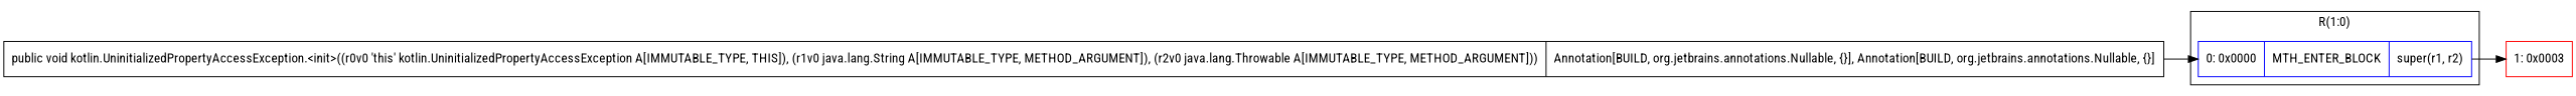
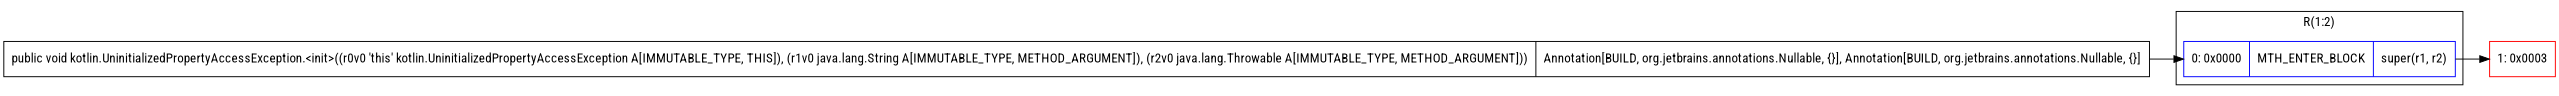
  digraph {
    rankdir=LR
    fontname="Roboto Condensed"
    node [shape=record fontname="Roboto Condensed"]
    edge [fontname="Roboto Condensed"]
    n1 [color=blue label="{0\:\ 0x0000|MTH_ENTER_BLOCK\l|super(r1, r2)\l}"]
    n2 [color=red label="{1\:\ 0x0003}"]
    n3 [label="{public void kotlin.UninitializedPropertyAccessException.\<init\>((r0v0 'this' kotlin.UninitializedPropertyAccessException A[IMMUTABLE_TYPE, THIS]), (r1v0 java.lang.String A[IMMUTABLE_TYPE, METHOD_ARGUMENT]), (r2v0 java.lang.Throwable A[IMMUTABLE_TYPE, METHOD_ARGUMENT]))  | Annotation[BUILD, org.jetbrains.annotations.Nullable, \{\}], Annotation[BUILD, org.jetbrains.annotations.Nullable, \{\}]\l}"]
    subgraph cluster_1 {
-     label="R(1:0)"
+     label="R(1:2)"
      n1
    }
    n1 -> n2
    n3 -> n1
  }
